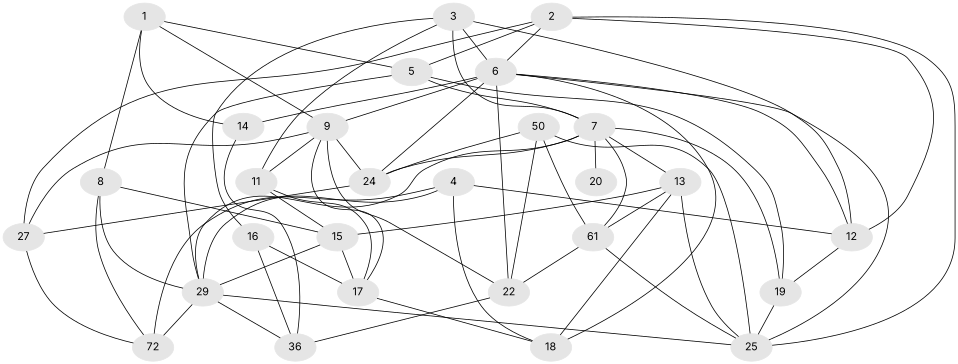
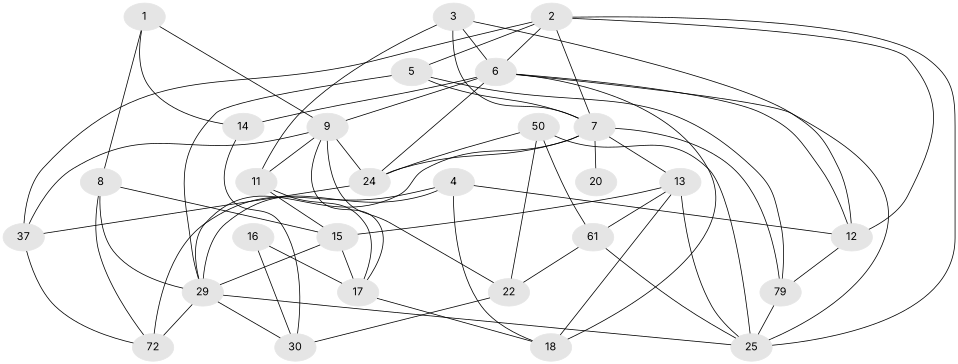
  graph {
    fontname=Inter
    node [color=gray90 fontname=Inter style=filled]
    edge [fontname=Inter weight=1.0]
    1
    5
    8
    9
    14
    7
    29
-   19
+   19 [label=79]
    n9 [label=72]
    15
-   27
+   27 [label=37]
    11
    22
    24
    17
-   30 [label=36]
+   30
    2
    6
    12
    25
    18
    13
    20
    3
    16
    4
    n27 [label=61]
    n28 [label=50]
-   1 -- 5
    1 -- 8
    1 -- 9
    1 -- 14
    5 -- 7
    5 -- 29
    5 -- 19
    8 -- 29
    8 -- n9
    8 -- 15
    9 -- 27
    9 -- 11
    9 -- 22
    9 -- 24
    9 -- 17
    14 -- 30
    7 -- 29
    7 -- 19
    7 -- 24
    7 -- 13
    7 -- 20 [weight=2.0]
    29 -- n9
    29 -- 30
    29 -- 25
    19 -- 25 [weight=2.0]
    15 -- 29
    15 -- 17
    27 -- n9
    11 -- 15
    11 -- 17
    22 -- 30 [weight=2.0]
    24 -- 27
    17 -- 18
    2 -- 5
-   n27 -- 7
+   2 -- 7
    2 -- 27
    2 -- 6
    2 -- 12
    2 -- 25
    6 -- 9 [weight=2.0]
    6 -- 14 [weight=2.0]
-   6 -- 22 [weight=2.0]
    6 -- 24
    6 -- 12
    6 -- 25
    6 -- 18
    12 -- 19
    13 -- 15
    13 -- 25
    13 -- 18 [weight=2.0]
    13 -- n27
    3 -- 7
    3 -- 11
    3 -- 6
    3 -- 12
-   3 -- 16
    16 -- 17 [weight=2.0]
    16 -- 30
    4 -- 29
    4 -- n9 [weight=2.0]
    4 -- 12
    4 -- 18 [weight=2.0]
    n27 -- 22
    n27 -- 25
    n28 -- 22
    n28 -- 24
    n28 -- 25
    n28 -- n27
  }
